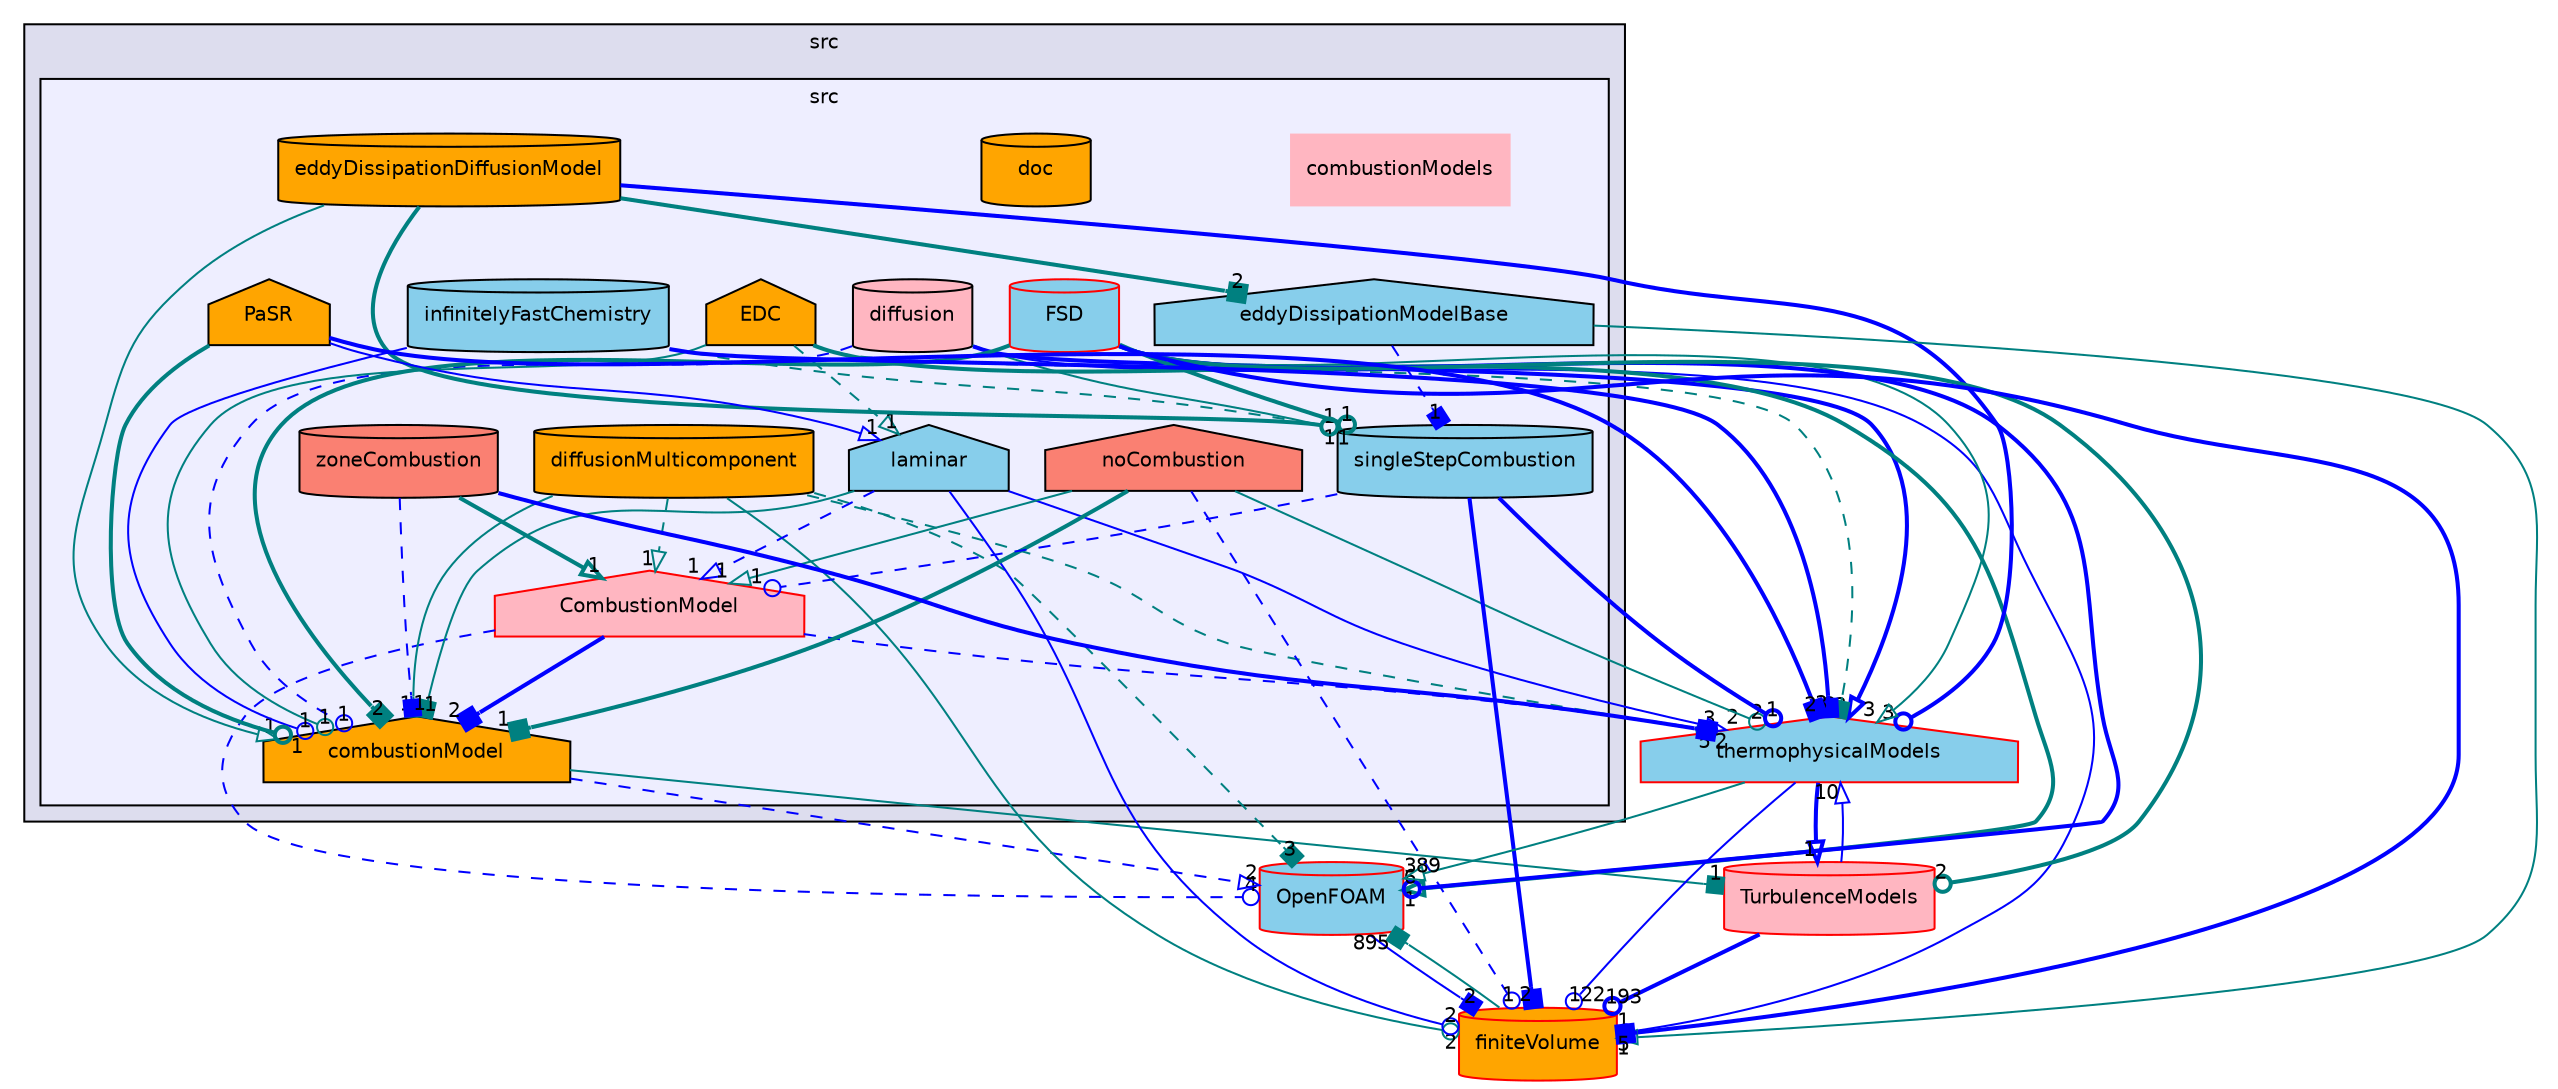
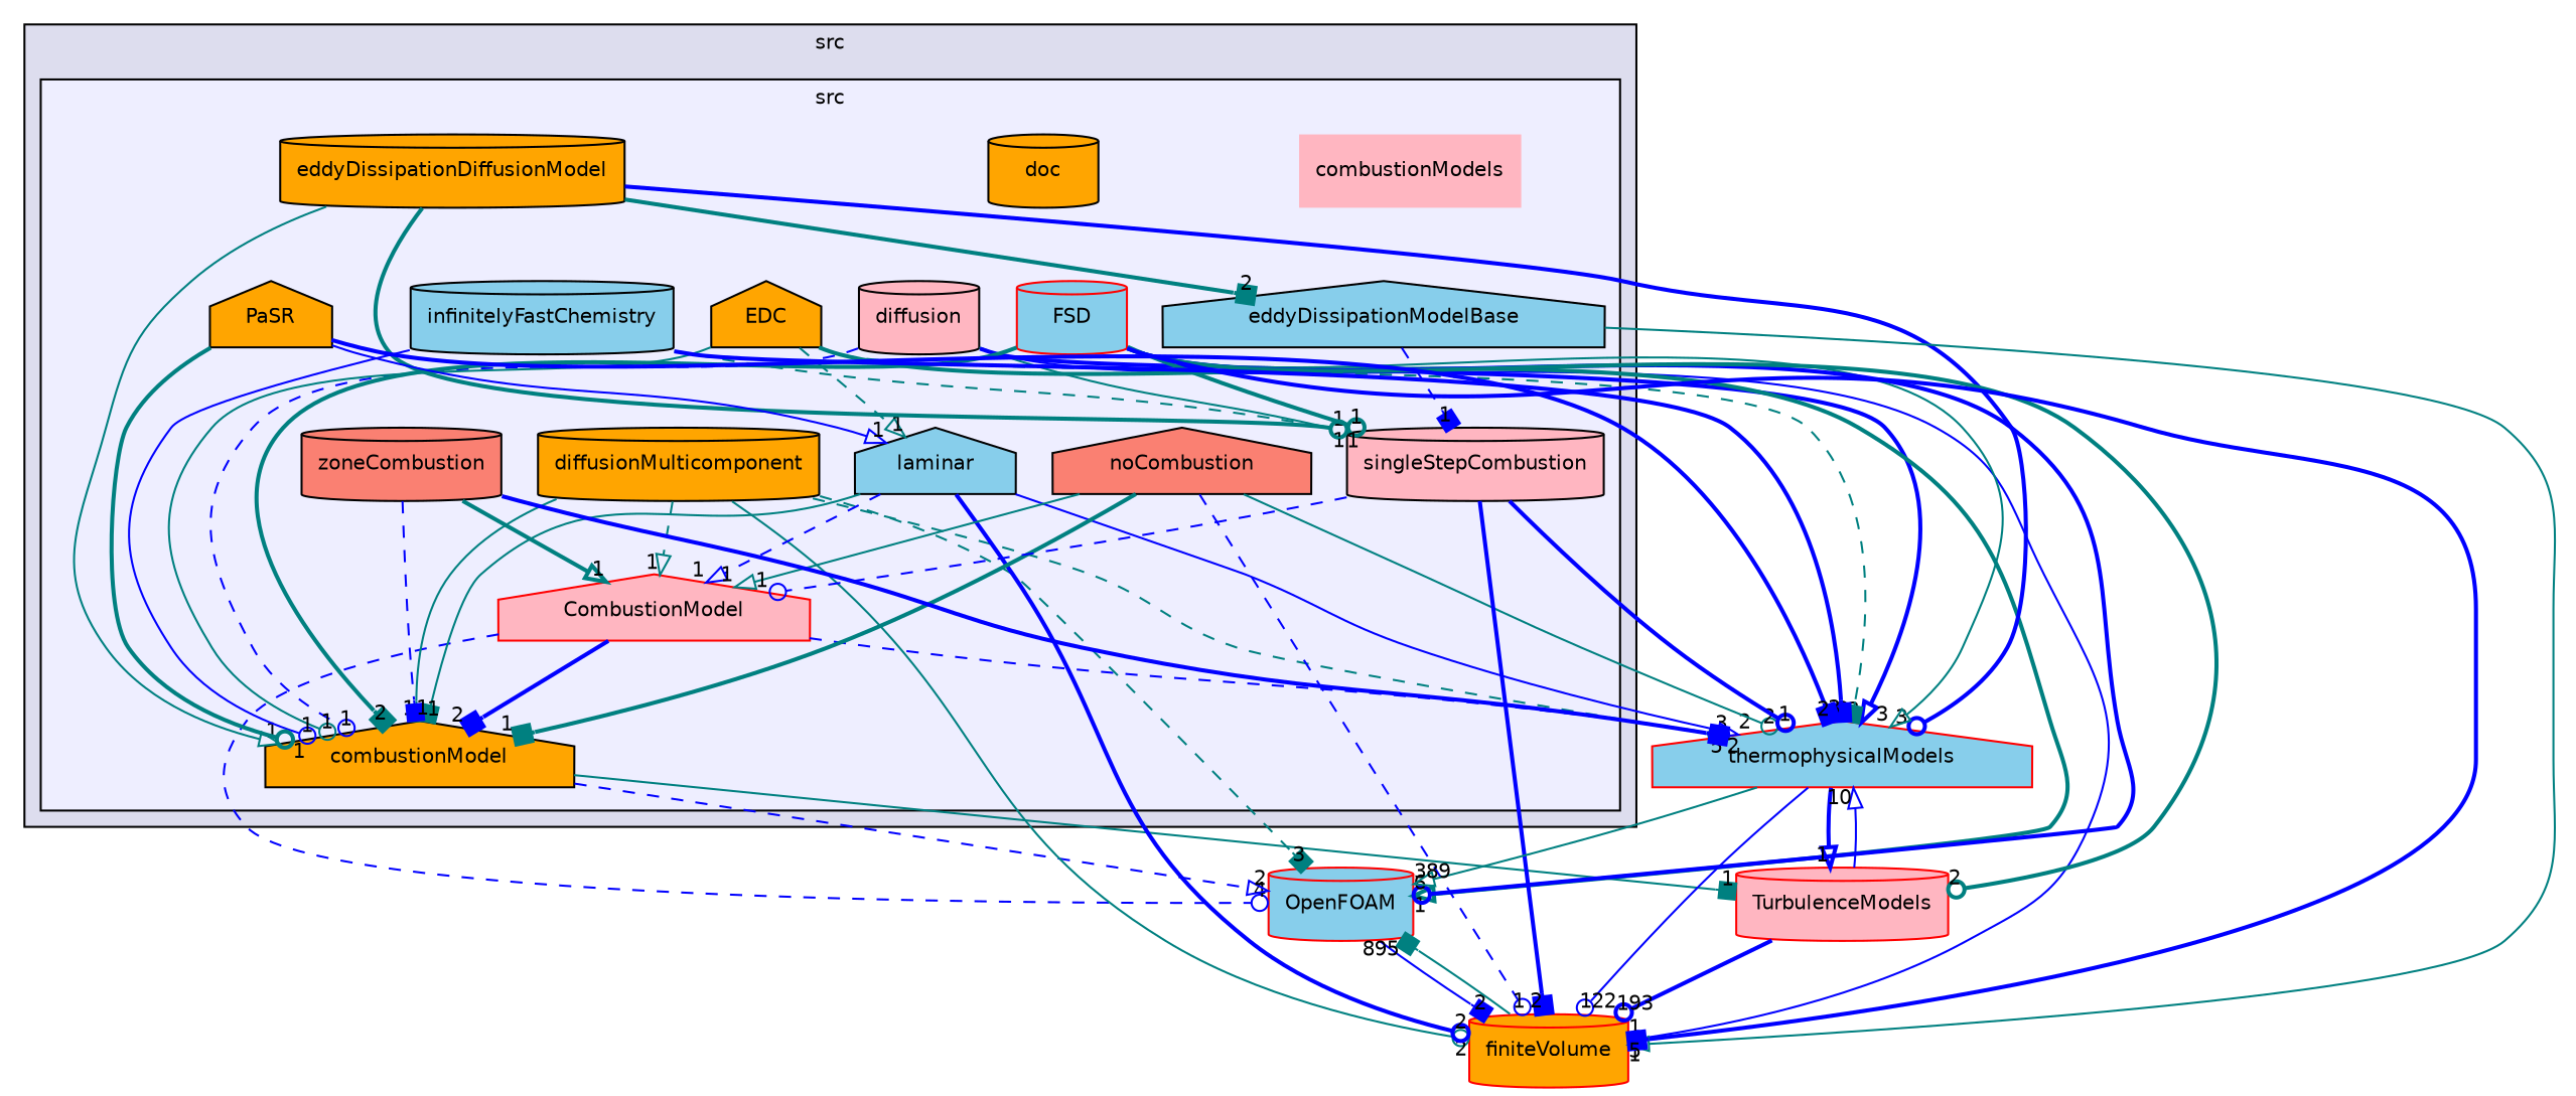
  digraph {
    compound=true
    node [fillcolor=orange fontname=Helvetica fontsize=10 shape=cylinder style=filled color=black]
    edge [arrowhead=odot color=blue headlabel=1 labeldistance=1.5 labelfontname=Helvetica labelfontsize=10 style=bold]
    n1 [fillcolor=lightpink label=combustionModels shape=plaintext color=""]
    n2 [color=red fillcolor=lightpink label=CombustionModel shape=house]
    n3 [label=combustionModel shape=house]
    n4 [fillcolor=lightpink label=diffusion]
    n5 [label=diffusionMulticomponent]
    n6 [label=doc]
    n7 [label=EDC shape=house]
    n8 [label=eddyDissipationDiffusionModel]
    n9 [fillcolor=skyblue label=eddyDissipationModelBase shape=house]
    n10 [color=red fillcolor=skyblue label=FSD]
    n11 [fillcolor=skyblue label=infinitelyFastChemistry]
    n12 [fillcolor=skyblue label=laminar shape=house]
    n13 [fillcolor=salmon label=noCombustion shape=house]
    n14 [label=PaSR shape=house]
-   n15 [fillcolor=skyblue label=singleStepCombustion]
+   n15 [fillcolor=lightpink label=singleStepCombustion]
    n16 [fillcolor=salmon label=zoneCombustion]
    n17 [color=red fillcolor=skyblue label=thermophysicalModels shape=house]
    n18 [color=red fillcolor=skyblue label=OpenFOAM]
    n19 [color=red fillcolor=lightpink label=TurbulenceModels]
    n20 [color=red label=finiteVolume]
    subgraph cluster_1 {
      bgcolor="#ddddee"
      fontname=Helvetica
      fontsize=10
      label=src
      pencolor=black
      subgraph cluster_2 {
        bgcolor="#eeeeff"
        fontname=Helvetica
        fontsize=10
        label=src
        pencolor=black
        n1
        n2
        n3
        n4
        n5
        n6
        n7
        n8
        n9
        n10
        n11
        n12
        n13
        n14
        n15
        n16
      }
    }
    n2 -> n3 [arrowhead=box headlabel=2]
    n2 -> n17 [headlabel=3 style=dashed]
    n2 -> n18 [headlabel=4 style=dashed]
    n3 -> n18 [arrowhead=onormal headlabel=2 style=dashed]
    n3 -> n19 [arrowhead=box color=teal style=solid]
    n4 -> n3 [style=dashed]
    n4 -> n15 [color=teal style=solid]
    n4 -> n17 [arrowhead=onormal headlabel=3]
    n4 -> n20 [style=solid]
    n5 -> n2 [arrowhead=onormal color=teal style=dashed]
    n5 -> n3 [arrowhead=box color=teal style=solid]
    n5 -> n17 [color=teal headlabel=5 style=dashed]
    n5 -> n18 [arrowhead=box color=teal headlabel=3 style=dashed]
    n5 -> n20 [color=teal headlabel=2 style=solid]
    n7 -> n3 [color=teal style=solid]
    n7 -> n12 [arrowhead=onormal color=teal style=dashed]
    n7 -> n17 [arrowhead=box color=teal headlabel=2 style=dashed]
    n7 -> n18 [arrowhead=onormal color=teal]
    n8 -> n3 [arrowhead=onormal color=teal style=solid]
    n8 -> n9 [arrowhead=box color=teal headlabel=2]
    n8 -> n15 [color=teal]
    n8 -> n17 [headlabel=3]
    n9 -> n15 [arrowhead=box style=dashed]
    n9 -> n20 [arrowhead=onormal color=teal style=solid]
    n10 -> n3 [arrowhead=box color=teal headlabel=2]
    n10 -> n15 [color=teal]
    n10 -> n17 [arrowhead=onormal color=teal headlabel=3 style=solid]
    n10 -> n18 [headlabel=6]
    n10 -> n19 [color=teal headlabel=2]
    n10 -> n20 [arrowhead=box headlabel=5]
    n11 -> n3 [style=solid]
    n11 -> n15 [color=teal style=dashed]
    n11 -> n17 [arrowhead=box headlabel=3]
    n12 -> n2 [arrowhead=onormal style=dashed]
    n12 -> n3 [arrowhead=box color=teal style=solid]
    n12 -> n17 [arrowhead=onormal headlabel=2 style=solid]
-   n12 -> n20 [headlabel=2 style=solid]
+   n12 -> n20 [headlabel=2]
    n13 -> n2 [arrowhead=onormal color=teal style=solid]
    n13 -> n3 [arrowhead=box color=teal]
    n13 -> n17 [color=teal headlabel=2 style=solid]
    n13 -> n20 [style=dashed]
    n14 -> n3 [color=teal]
    n14 -> n12 [arrowhead=onormal style=solid]
    n14 -> n17 [arrowhead=box headlabel=2]
    n15 -> n2 [style=dashed]
    n15 -> n17
    n15 -> n20 [arrowhead=box headlabel=2]
    n16 -> n2 [arrowhead=onormal color=teal]
    n16 -> n3 [arrowhead=box style=dashed]
    n16 -> n17 [arrowhead=box headlabel=2]
    n17 -> n18 [arrowhead=onormal color=teal headlabel=389 style=solid]
    n17 -> n19 [arrowhead=onormal]
    n17 -> n20 [headlabel=122 style=solid]
    n18 -> n20 [arrowhead=box headlabel=2 style=solid]
    n19 -> n17 [arrowhead=onormal headlabel=10 style=solid]
    n19 -> n20 [headlabel=193]
    n20 -> n18 [arrowhead=box color=teal headlabel=895 style=solid]
  }
